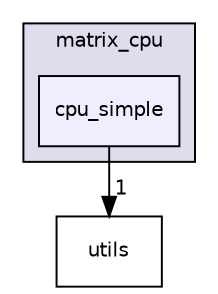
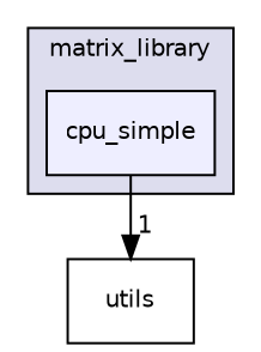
  digraph {
    compound=true
    node [fontname=Helvetica fontsize=10 shape=box]
    n1 [fillcolor="#eeeeff" label=cpu_simple pencolor=black style=filled]
    n2 [label=utils]
    subgraph cluster_1 {
      bgcolor="#ddddee"
      fontname=Helvetica
      fontsize=10
-     label=matrix_cpu
+     label=matrix_library
      pencolor=black
      n1
    }
    n1 -> n2 [headlabel=1 labeldistance=1.5 labelfontname=Helvetica labelfontsize=10]
  }
